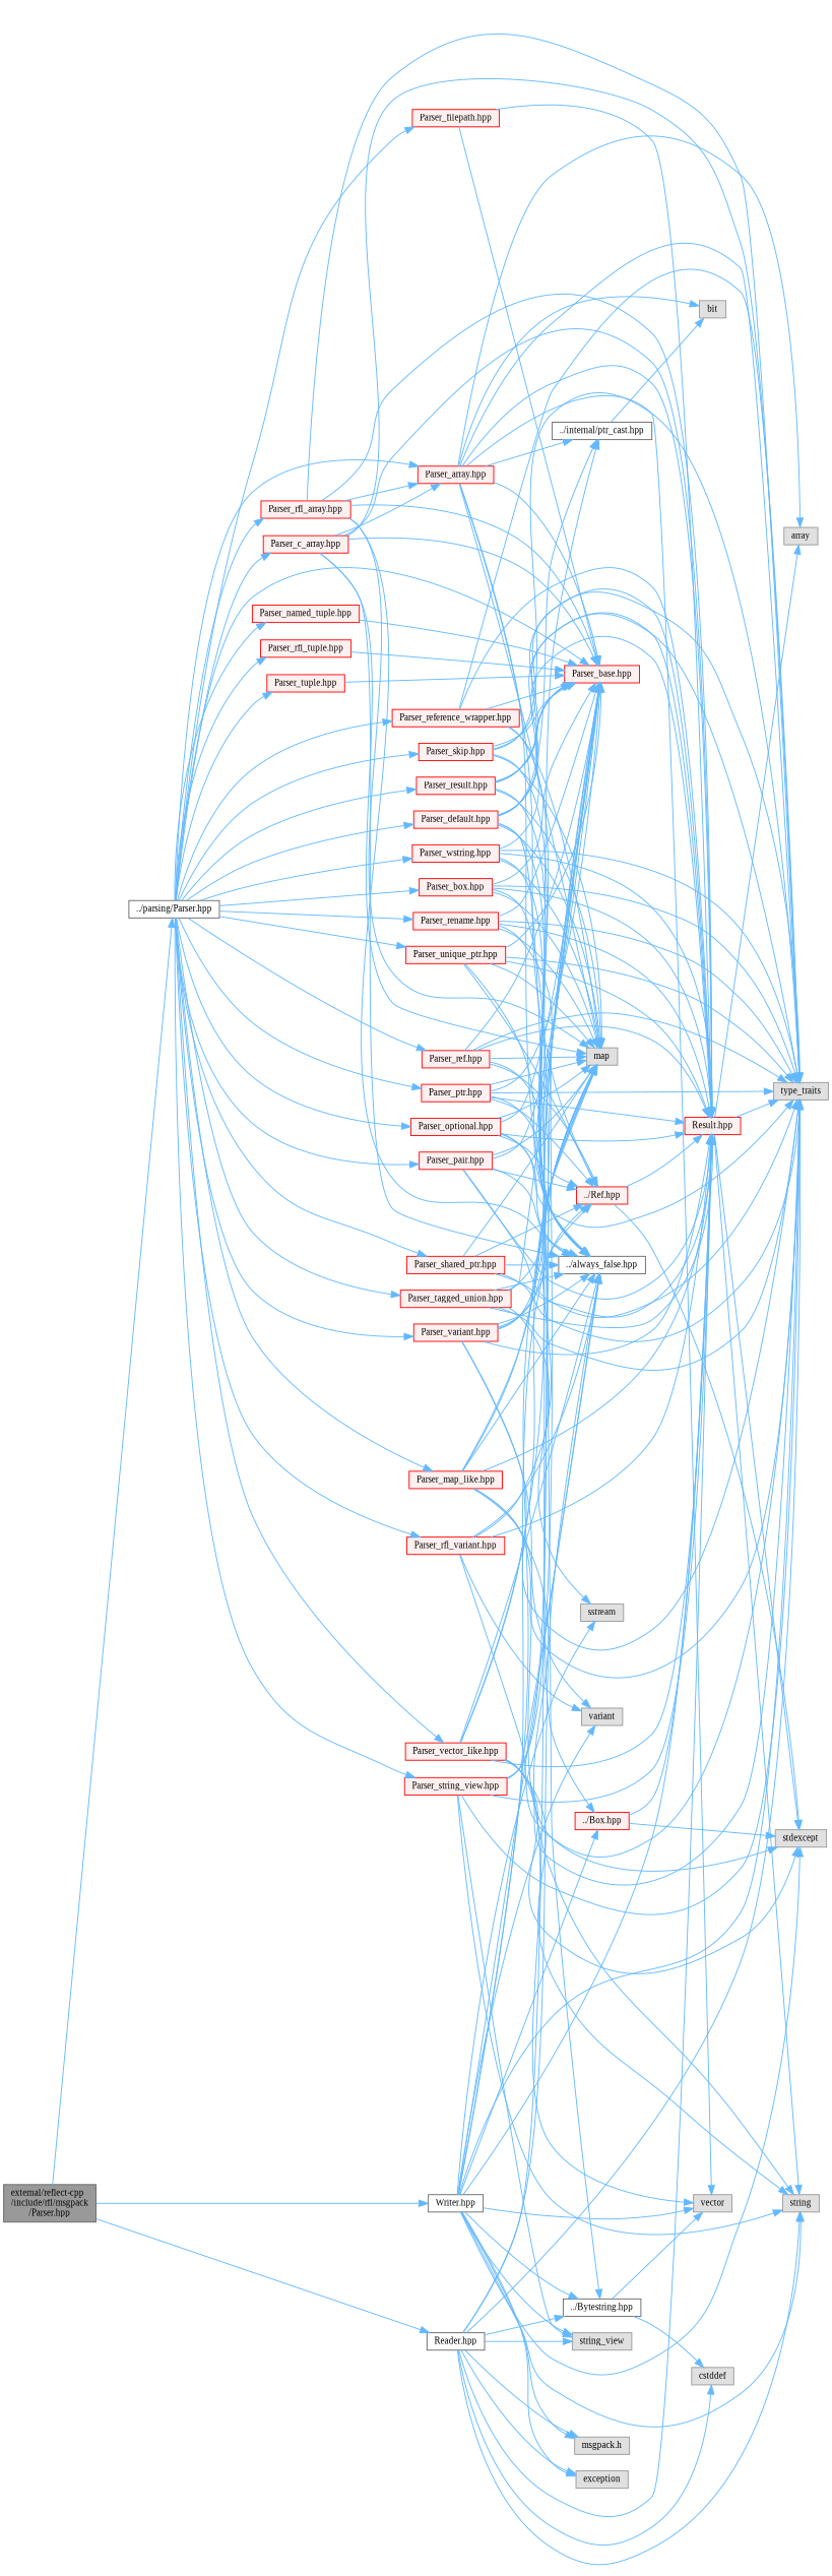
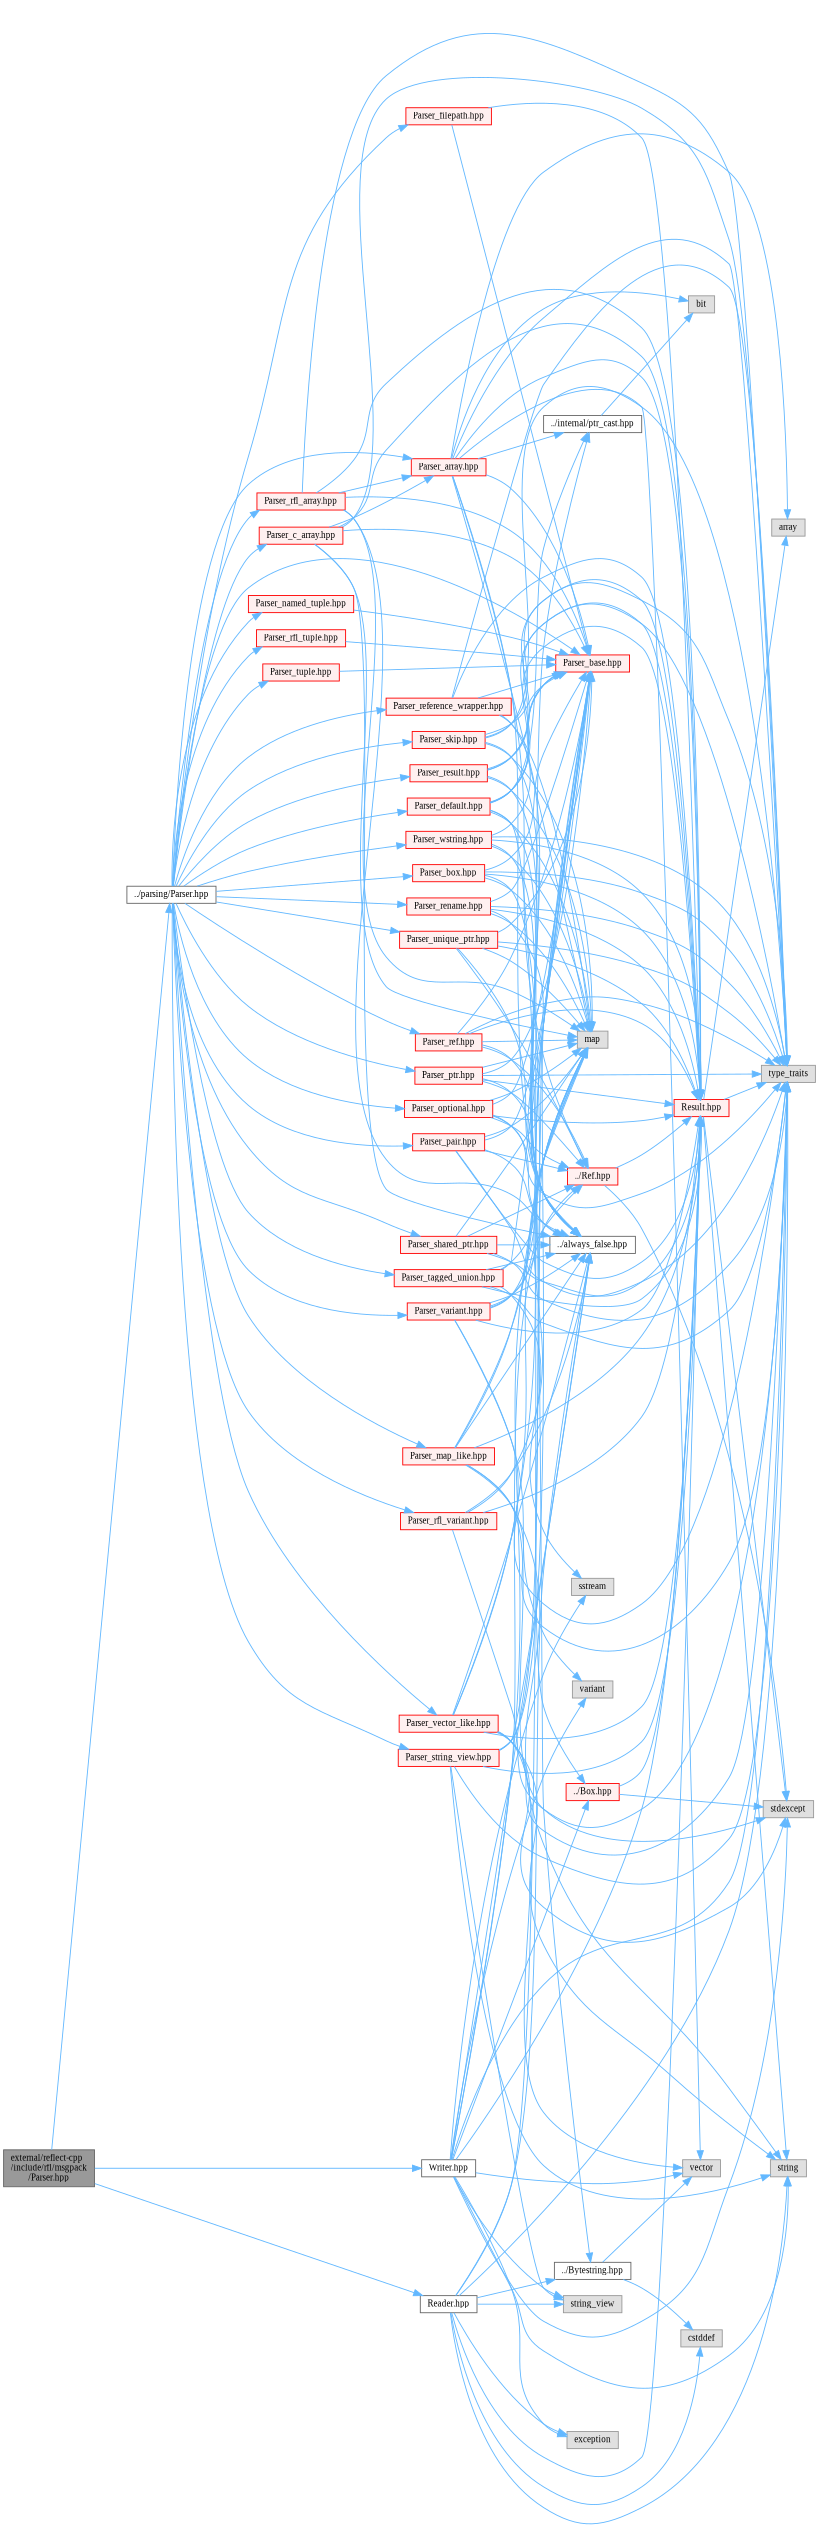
  digraph {
    fontname="Liberation Serif"
    rankdir=LR
    node [color=red fillcolor="#FFF0F0" fontname="Liberation Serif" fontsize=10 shape=box style=filled]
    edge [color=steelblue1 fontname="Liberation Serif" fontsize=10 labelfontname=Helvetica labelfontsize=10 style=solid]
    n1 [color=gray40 fillcolor=grey60 fontcolor=black height=0.2 label="external/reflect-cpp\l/include/rfl/msgpack\l/Parser.hpp" width=0.4]
    n2 [color=grey40 fillcolor=white height=0.2 label="../parsing/Parser.hpp" width=0.4]
    n3 [color=grey40 fillcolor=white height=0.2 label="Reader.hpp" width=0.4]
    n4 [color=grey40 fillcolor=white height=0.2 label="Writer.hpp" width=0.4]
    n5 [height=0.2 label="Parser_array.hpp" width=0.4]
    n6 [height=0.2 label="Parser_base.hpp" width=0.4]
    n7 [height=0.2 label="Parser_box.hpp" width=0.4]
    n8 [height=0.2 label="Parser_c_array.hpp" width=0.4]
    n9 [height=0.2 label="Parser_default.hpp" width=0.4]
    n10 [height=0.2 label="Parser_filepath.hpp" width=0.4]
    n11 [height=0.2 label="Parser_map_like.hpp" width=0.4]
    n12 [height=0.2 label="Parser_named_tuple.hpp" width=0.4]
    n13 [height=0.2 label="Parser_optional.hpp" width=0.4]
    n14 [height=0.2 label="Parser_pair.hpp" width=0.4]
    n15 [height=0.2 label="Parser_ptr.hpp" width=0.4]
    n16 [height=0.2 label="Parser_ref.hpp" width=0.4]
    n17 [height=0.2 label="Parser_reference_wrapper.hpp" width=0.4]
    n18 [height=0.2 label="Parser_rename.hpp" width=0.4]
    n19 [height=0.2 label="Parser_result.hpp" width=0.4]
    n20 [height=0.2 label="Parser_rfl_array.hpp" width=0.4]
    n21 [height=0.2 label="Parser_rfl_tuple.hpp" width=0.4]
    n22 [height=0.2 label="Parser_rfl_variant.hpp" width=0.4]
    n23 [height=0.2 label="Parser_shared_ptr.hpp" width=0.4]
    n24 [height=0.2 label="Parser_skip.hpp" width=0.4]
    n25 [height=0.2 label="Parser_string_view.hpp" width=0.4]
    n26 [height=0.2 label="Parser_tagged_union.hpp" width=0.4]
    n27 [height=0.2 label="Parser_tuple.hpp" width=0.4]
    n28 [height=0.2 label="Parser_unique_ptr.hpp" width=0.4]
    n29 [height=0.2 label="Parser_variant.hpp" width=0.4]
    n30 [height=0.2 label="Parser_vector_like.hpp" width=0.4]
    n31 [height=0.2 label="Parser_wstring.hpp" width=0.4]
    n32 [color=grey60 fillcolor="#E0E0E0" height=0.2 label=type_traits width=0.4]
    n33 [height=0.2 label="Result.hpp" width=0.4]
    n34 [color=grey40 fillcolor=white height=0.2 label="../always_false.hpp" width=0.4]
    n35 [color=grey40 fillcolor=white height=0.2 label="../internal/ptr_cast.hpp" width=0.4]
    n36 [color=grey60 fillcolor="#E0E0E0" height=0.2 label=string width=0.4]
    n37 [color=grey40 fillcolor=white height=0.2 label="../Bytestring.hpp" width=0.4]
    n38 [color=grey60 fillcolor="#E0E0E0" height=0.2 label=cstddef width=0.4]
    n39 [color=grey60 fillcolor="#E0E0E0" height=0.2 label=string_view width=0.4]
-   n40 [color=grey60 fillcolor="#E0E0E0" height=0.2 label="msgpack.h" width=0.4]
    n41 [color=grey60 fillcolor="#E0E0E0" height=0.2 label=exception width=0.4]
    n42 [color=grey60 fillcolor="#E0E0E0" height=0.2 label=map width=0.4]
    n43 [color=grey60 fillcolor="#E0E0E0" height=0.2 label=vector width=0.4]
    n44 [height=0.2 label="../Ref.hpp" width=0.4]
    n45 [color=grey60 fillcolor="#E0E0E0" height=0.2 label=stdexcept width=0.4]
    n46 [height=0.2 label="../Box.hpp" width=0.4]
    n47 [color=grey60 fillcolor="#E0E0E0" height=0.2 label=variant width=0.4]
    n48 [color=grey60 fillcolor="#E0E0E0" height=0.2 label=sstream width=0.4]
    n49 [color=grey60 fillcolor="#E0E0E0" height=0.2 label=array width=0.4]
    n50 [color=grey60 fillcolor="#E0E0E0" height=0.2 label=bit width=0.4]
    n1 -> n2
    n1 -> n3
    n1 -> n4
    n2 -> n5
    n2 -> n6
    n2 -> n7
    n2 -> n8
    n2 -> n9
    n2 -> n10
    n2 -> n11
    n2 -> n12
    n2 -> n13
    n2 -> n14
    n2 -> n15
    n2 -> n16
    n2 -> n17
    n2 -> n18
    n2 -> n19
    n2 -> n20
    n2 -> n21
    n2 -> n22
    n2 -> n23
    n2 -> n24
    n2 -> n25
    n2 -> n26
    n2 -> n27
    n2 -> n28
    n2 -> n29
    n2 -> n30
    n2 -> n31
    n3 -> n32
    n3 -> n33
    n3 -> n34
    n3 -> n35
    n3 -> n36
    n3 -> n37
    n3 -> n38
    n3 -> n39
-   n3 -> n40
    n3 -> n41
    n4 -> n32
    n4 -> n33
    n4 -> n34
    n4 -> n36
-   n4 -> n37
    n4 -> n39
-   n4 -> n40
    n4 -> n41
    n4 -> n42
    n4 -> n43
    n4 -> n44
    n4 -> n45
    n4 -> n46
    n4 -> n47
    n4 -> n48
    n5 -> n6
    n5 -> n32
    n5 -> n33
    n5 -> n34
    n5 -> n35
    n5 -> n42
    n5 -> n43
    n5 -> n44
    n5 -> n49
    n5 -> n50
    n7 -> n6
    n7 -> n32
    n7 -> n33
    n7 -> n42
    n7 -> n46
    n8 -> n5
    n8 -> n6
    n8 -> n32
    n8 -> n33
    n8 -> n34
    n8 -> n42
    n9 -> n6
    n9 -> n32
    n9 -> n33
    n9 -> n34
    n9 -> n35
    n9 -> n37
    n9 -> n42
    n10 -> n6
    n10 -> n33
    n11 -> n6
    n11 -> n32
    n11 -> n33
    n11 -> n34
    n11 -> n36
    n11 -> n42
    n11 -> n45
    n12 -> n6
    n13 -> n6
    n13 -> n32
    n13 -> n33
    n13 -> n34
    n13 -> n42
    n13 -> n44
    n14 -> n6
    n14 -> n32
    n14 -> n33
    n14 -> n34
    n14 -> n42
    n14 -> n44
    n15 -> n6
    n15 -> n32
    n15 -> n33
    n15 -> n34
    n15 -> n42
    n15 -> n44
    n16 -> n6
    n16 -> n32
    n16 -> n33
    n16 -> n34
    n16 -> n42
    n16 -> n44
    n17 -> n6
    n17 -> n32
    n17 -> n33
    n17 -> n34
    n17 -> n42
    n18 -> n6
    n18 -> n32
    n18 -> n33
    n18 -> n34
    n18 -> n42
    n19 -> n6
    n19 -> n32
    n19 -> n33
    n19 -> n34
    n19 -> n42
    n20 -> n5
    n20 -> n6
    n20 -> n32
    n20 -> n33
    n20 -> n34
    n20 -> n42
    n21 -> n6
    n22 -> n32
    n22 -> n33
    n22 -> n34
    n22 -> n42
-   n22 -> n47
    n23 -> n32
    n23 -> n33
    n23 -> n34
    n23 -> n42
    n23 -> n44
    n24 -> n6
    n24 -> n32
    n24 -> n33
    n24 -> n34
    n24 -> n42
    n25 -> n6
    n25 -> n32
    n25 -> n33
    n25 -> n34
    n25 -> n36
    n25 -> n39
    n25 -> n42
    n26 -> n6
    n26 -> n32
    n26 -> n33
    n26 -> n34
    n26 -> n42
    n26 -> n48
    n27 -> n6
    n28 -> n6
    n28 -> n32
    n28 -> n33
    n28 -> n34
    n28 -> n42
    n28 -> n44
    n29 -> n6
    n29 -> n32
    n29 -> n33
    n29 -> n34
    n29 -> n42
    n29 -> n44
    n29 -> n47
    n30 -> n6
    n30 -> n32
    n30 -> n33
    n30 -> n34
    n30 -> n36
    n30 -> n42
    n30 -> n43
    n30 -> n45
    n31 -> n6
    n31 -> n32
    n31 -> n33
    n31 -> n34
    n31 -> n42
    n33 -> n32
    n33 -> n36
    n33 -> n45
    n33 -> n49
    n35 -> n50
    n37 -> n38
    n37 -> n43
    n44 -> n33
    n44 -> n45
    n46 -> n33
    n46 -> n45
  }
